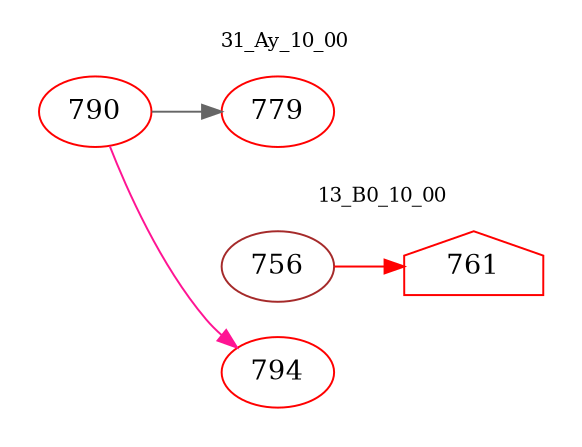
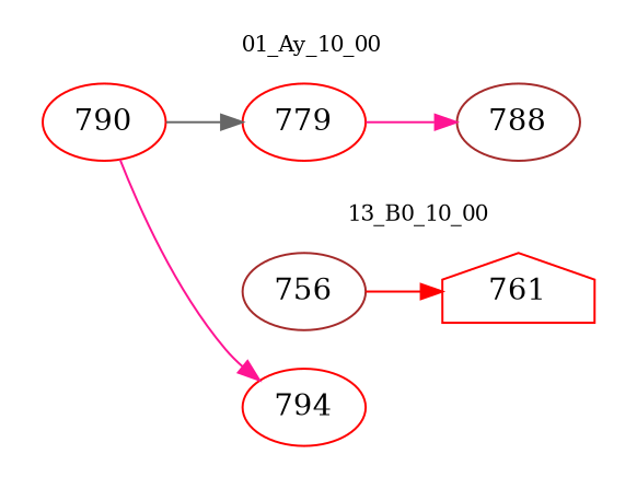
  digraph {
    rankdir=LR
    node [color=red shape=ellipse]
    edge [color=deeppink]
    n1 [label=790]
    n2 [label=779]
+   n3 [color=brown label=788]
    n4 [color=brown label=756]
    n5 [label=761 shape=house]
    n6 [label=794]
    subgraph cluster_1 {
      color=white
      fontsize=10
-     label="31_Ay_10_00"
+     label="01_Ay_10_00"
      n1
      n2
+     n3
    }
    subgraph cluster_2 {
      color=white
      fontsize=10
      label="13_B0_10_00"
      n4
      n5
      n6
    }
    n1 -> n2 [color=gray40]
    n1 -> n6
+   n2 -> n3
    n4 -> n5 [color=red]
  }
